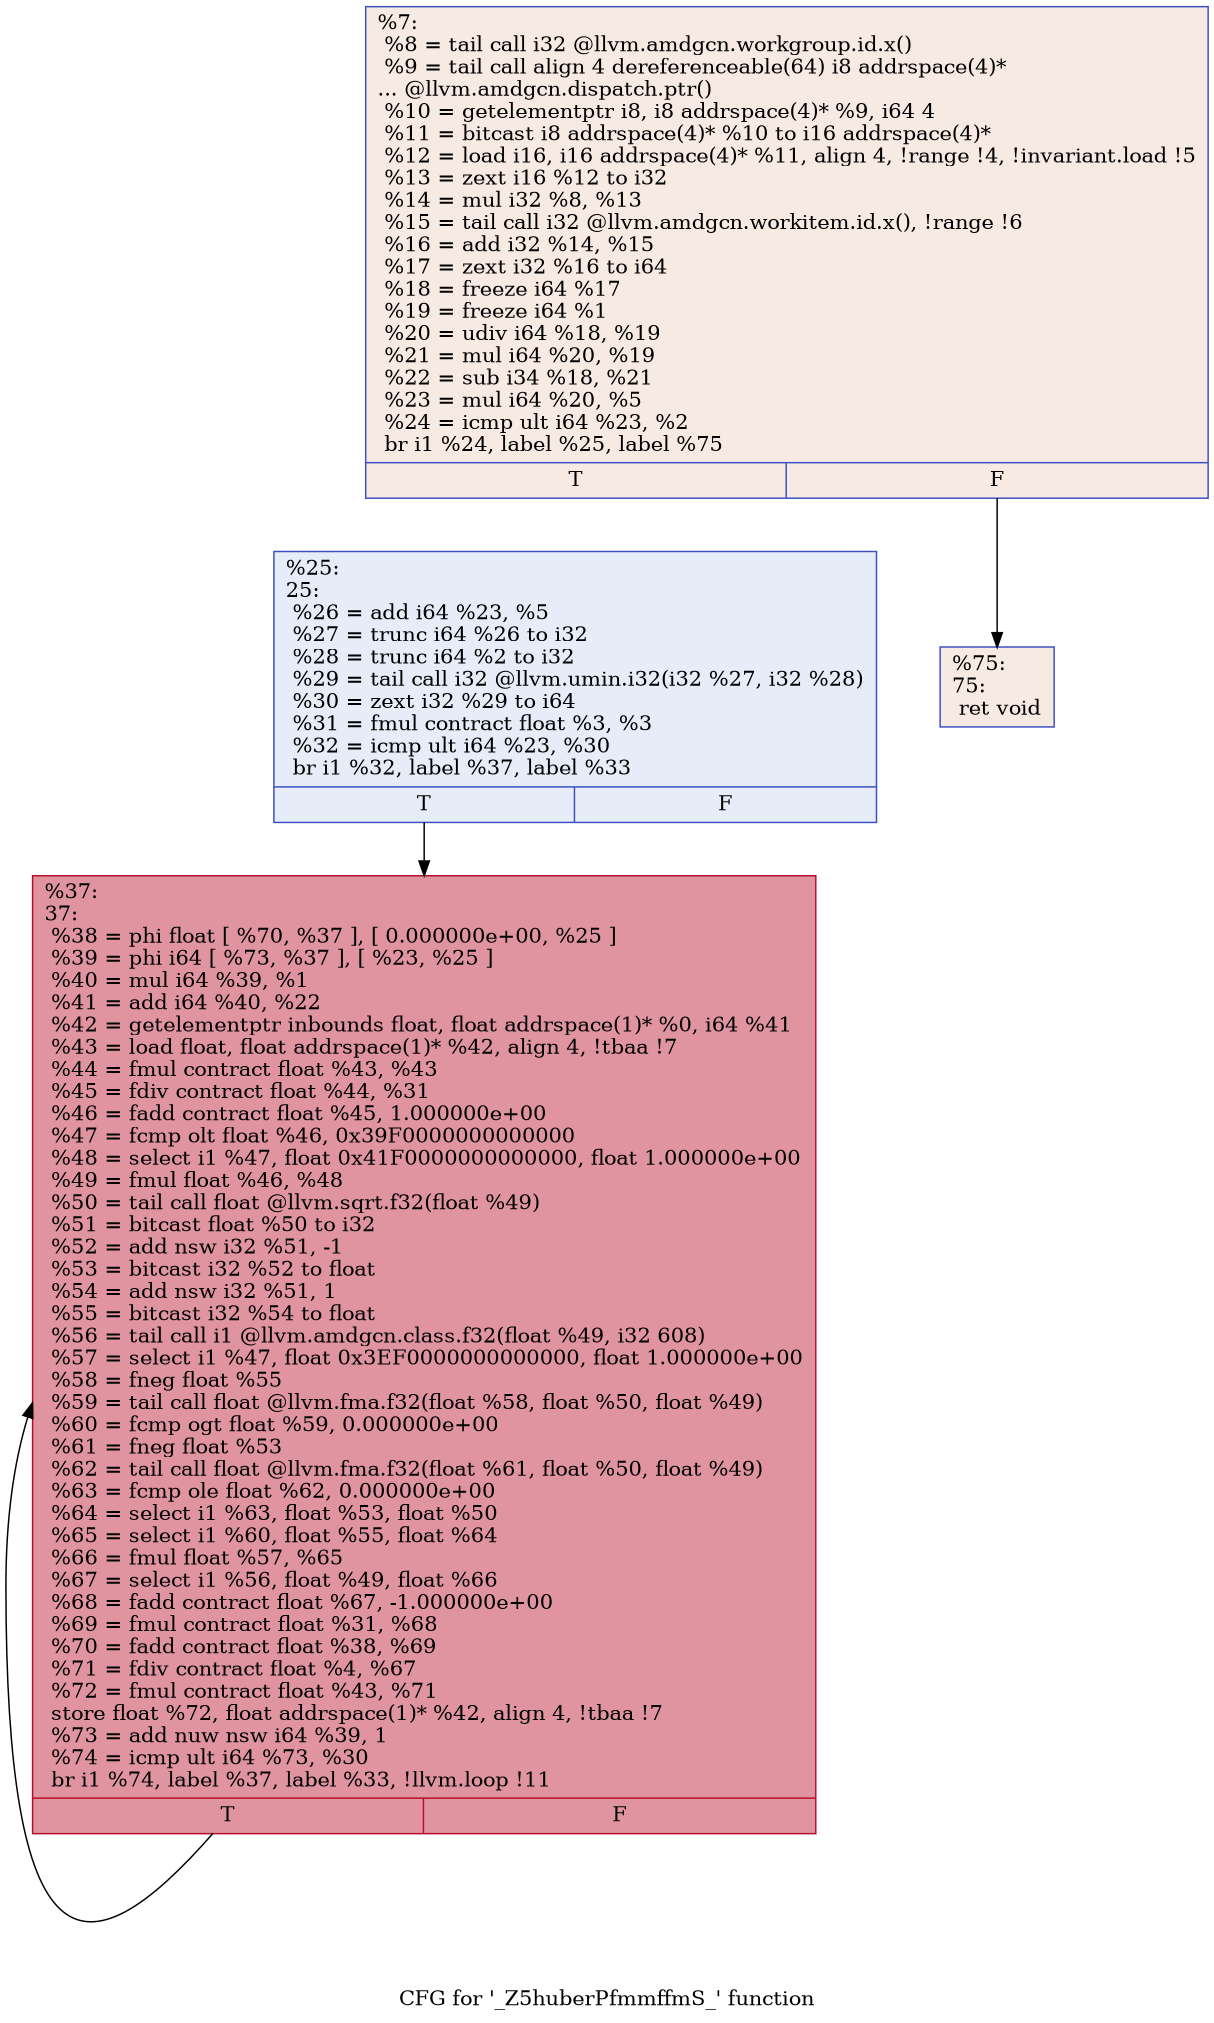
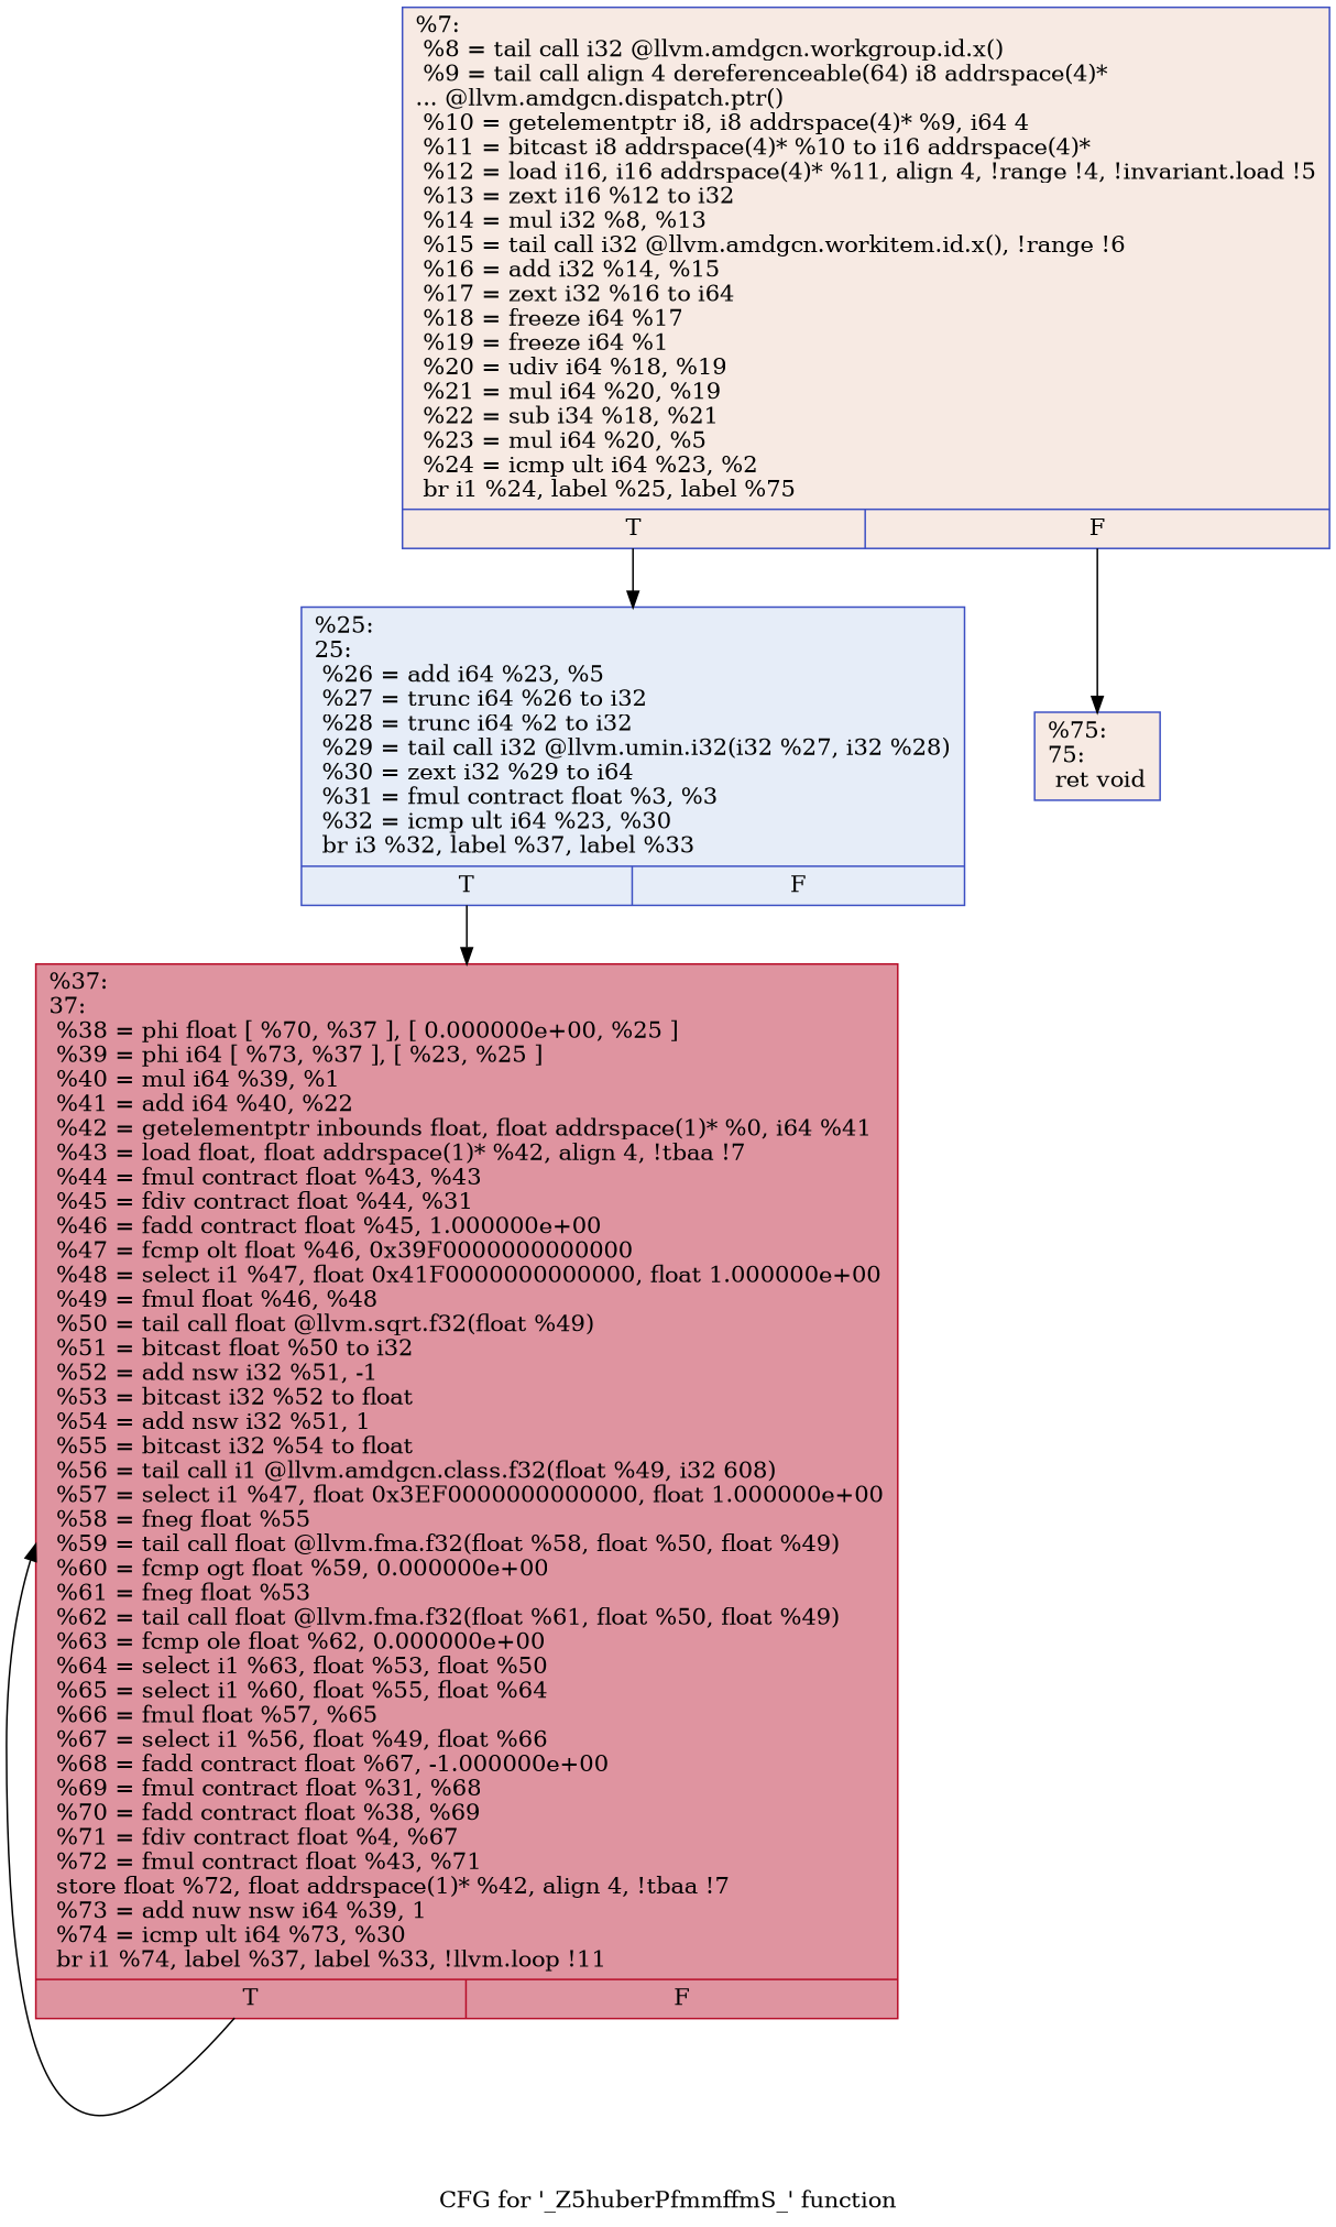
  digraph {
    label="CFG for '_Z5huberPfmmffmS_' function"
    node [color="#3d50c3ff" fillcolor="#eed0c070" shape=record style=filled]
    edge [tailport=s0]
    n1 [label="{%7:\l  %8 = tail call i32 @llvm.amdgcn.workgroup.id.x()\l  %9 = tail call align 4 dereferenceable(64) i8 addrspace(4)*\l... @llvm.amdgcn.dispatch.ptr()\l  %10 = getelementptr i8, i8 addrspace(4)* %9, i64 4\l  %11 = bitcast i8 addrspace(4)* %10 to i16 addrspace(4)*\l  %12 = load i16, i16 addrspace(4)* %11, align 4, !range !4, !invariant.load !5\l  %13 = zext i16 %12 to i32\l  %14 = mul i32 %8, %13\l  %15 = tail call i32 @llvm.amdgcn.workitem.id.x(), !range !6\l  %16 = add i32 %14, %15\l  %17 = zext i32 %16 to i64\l  %18 = freeze i64 %17\l  %19 = freeze i64 %1\l  %20 = udiv i64 %18, %19\l  %21 = mul i64 %20, %19\l  %22 = sub i34 %18, %21\l  %23 = mul i64 %20, %5\l  %24 = icmp ult i64 %23, %2\l  br i1 %24, label %25, label %75\l|{<s0>T|<s1>F}}"]
-   n2 [fillcolor="#c7d7f070" label="{%25:\l25:                                               \l  %26 = add i64 %23, %5\l  %27 = trunc i64 %26 to i32\l  %28 = trunc i64 %2 to i32\l  %29 = tail call i32 @llvm.umin.i32(i32 %27, i32 %28)\l  %30 = zext i32 %29 to i64\l  %31 = fmul contract float %3, %3\l  %32 = icmp ult i64 %23, %30\l  br i1 %32, label %37, label %33\l|{<s0>T|<s1>F}}"]
+   n2 [fillcolor="#c7d7f070" label="{%25:\l25:                                               \l  %26 = add i64 %23, %5\l  %27 = trunc i64 %26 to i32\l  %28 = trunc i64 %2 to i32\l  %29 = tail call i32 @llvm.umin.i32(i32 %27, i32 %28)\l  %30 = zext i32 %29 to i64\l  %31 = fmul contract float %3, %3\l  %32 = icmp ult i64 %23, %30\l  br i3 %32, label %37, label %33\l|{<s0>T|<s1>F}}"]
    n3 [label="{%75:\l75:                                               \l  ret void\l}"]
    n4 [color="#b70d28ff" fillcolor="#b70d2870" label="{%37:\l37:                                               \l  %38 = phi float [ %70, %37 ], [ 0.000000e+00, %25 ]\l  %39 = phi i64 [ %73, %37 ], [ %23, %25 ]\l  %40 = mul i64 %39, %1\l  %41 = add i64 %40, %22\l  %42 = getelementptr inbounds float, float addrspace(1)* %0, i64 %41\l  %43 = load float, float addrspace(1)* %42, align 4, !tbaa !7\l  %44 = fmul contract float %43, %43\l  %45 = fdiv contract float %44, %31\l  %46 = fadd contract float %45, 1.000000e+00\l  %47 = fcmp olt float %46, 0x39F0000000000000\l  %48 = select i1 %47, float 0x41F0000000000000, float 1.000000e+00\l  %49 = fmul float %46, %48\l  %50 = tail call float @llvm.sqrt.f32(float %49)\l  %51 = bitcast float %50 to i32\l  %52 = add nsw i32 %51, -1\l  %53 = bitcast i32 %52 to float\l  %54 = add nsw i32 %51, 1\l  %55 = bitcast i32 %54 to float\l  %56 = tail call i1 @llvm.amdgcn.class.f32(float %49, i32 608)\l  %57 = select i1 %47, float 0x3EF0000000000000, float 1.000000e+00\l  %58 = fneg float %55\l  %59 = tail call float @llvm.fma.f32(float %58, float %50, float %49)\l  %60 = fcmp ogt float %59, 0.000000e+00\l  %61 = fneg float %53\l  %62 = tail call float @llvm.fma.f32(float %61, float %50, float %49)\l  %63 = fcmp ole float %62, 0.000000e+00\l  %64 = select i1 %63, float %53, float %50\l  %65 = select i1 %60, float %55, float %64\l  %66 = fmul float %57, %65\l  %67 = select i1 %56, float %49, float %66\l  %68 = fadd contract float %67, -1.000000e+00\l  %69 = fmul contract float %31, %68\l  %70 = fadd contract float %38, %69\l  %71 = fdiv contract float %4, %67\l  %72 = fmul contract float %43, %71\l  store float %72, float addrspace(1)* %42, align 4, !tbaa !7\l  %73 = add nuw nsw i64 %39, 1\l  %74 = icmp ult i64 %73, %30\l  br i1 %74, label %37, label %33, !llvm.loop !11\l|{<s0>T|<s1>F}}"]
+   n1 -> n2
    n1 -> n3 [tailport=s1]
    n2 -> n4
    n4 -> n4
  }
